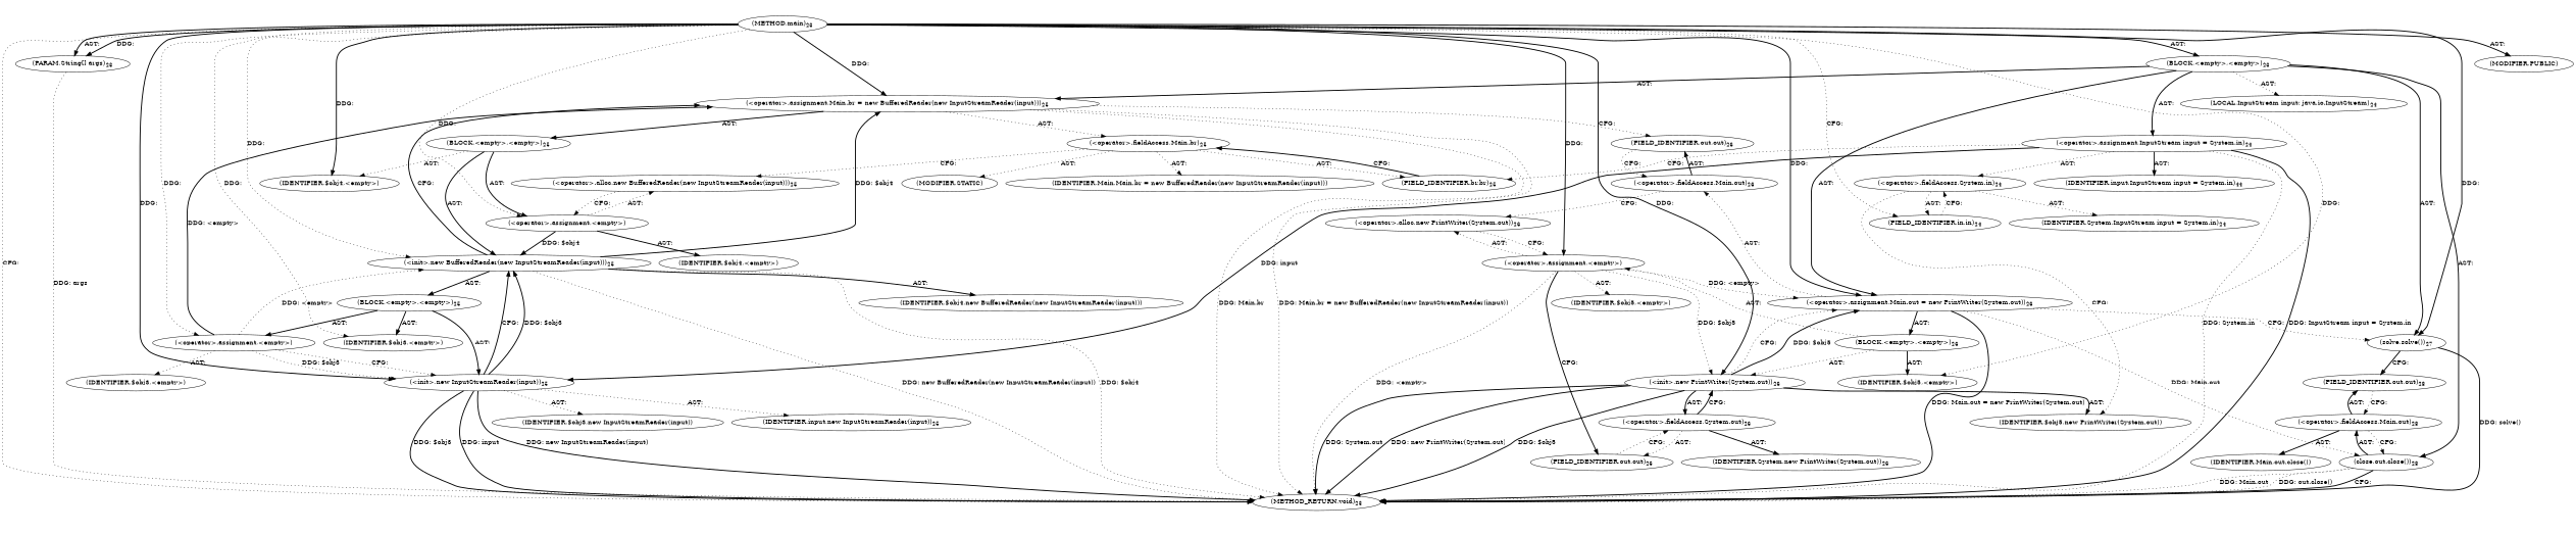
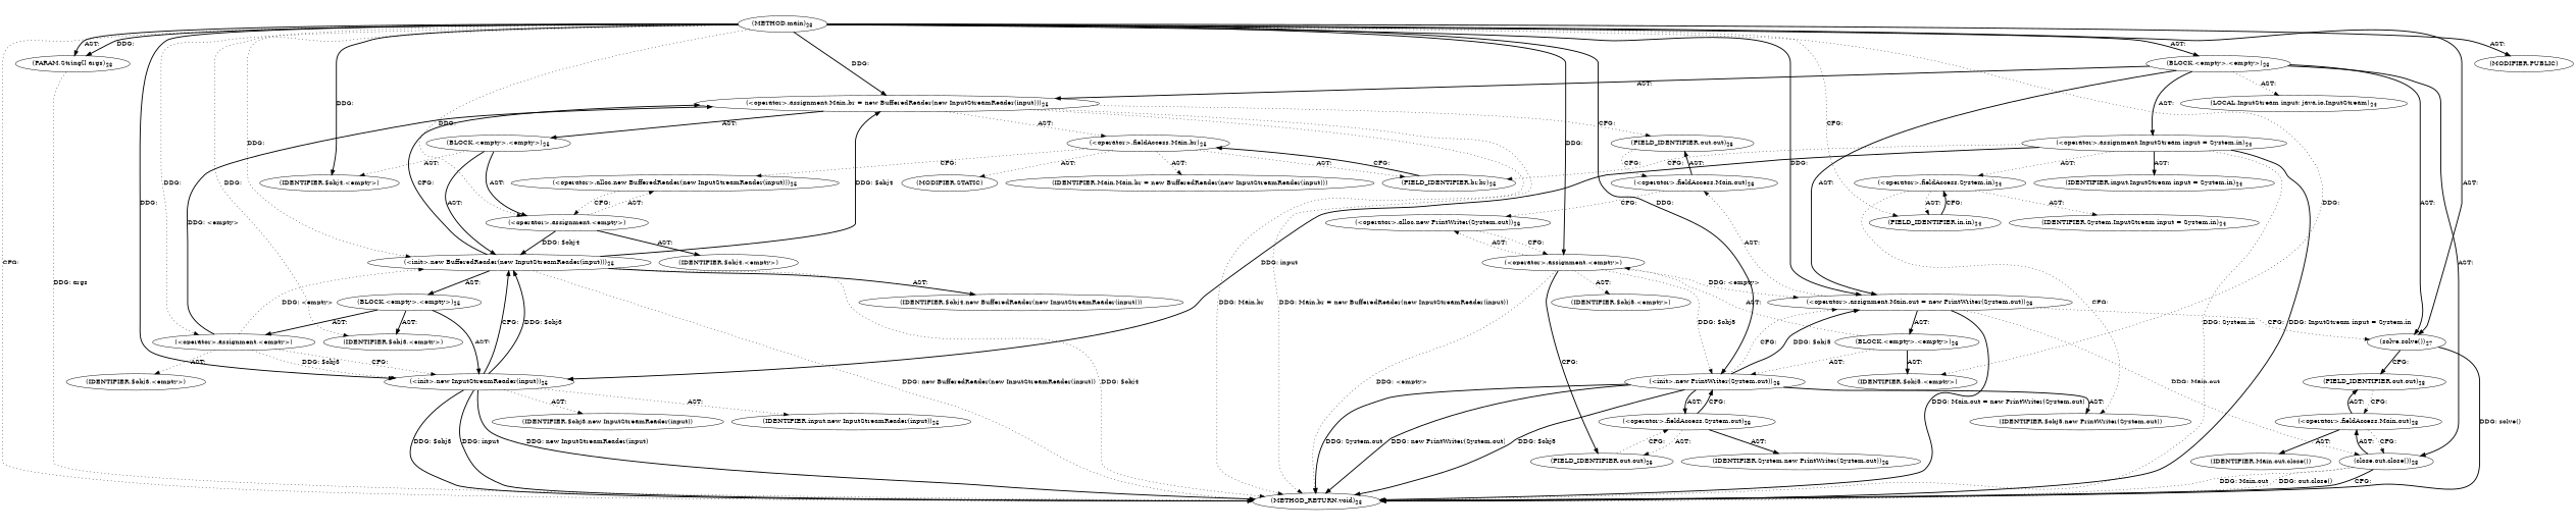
  digraph {
    edge [style=bold]
    n1 [label=<(METHOD,main)<SUB>23</SUB>>]
    n2 [label=<(PARAM,String[] args)<SUB>23</SUB>>]
    n3 [label=<(BLOCK,&lt;empty&gt;,&lt;empty&gt;)<SUB>23</SUB>>]
    n4 [label=<(FIELD_IDENTIFIER,in,in)<SUB>24</SUB>>]
    n5 [label=<(&lt;operator&gt;.assignment,Main.br = new BufferedReader(new InputStreamReader(input)))<SUB>25</SUB>>]
    n6 [label=<(&lt;operator&gt;.assignment,&lt;empty&gt;)>]
    n7 [label=<(&lt;init&gt;,new BufferedReader(new InputStreamReader(input)))<SUB>25</SUB>>]
    n8 [label=<(&lt;operator&gt;.assignment,&lt;empty&gt;)>]
    n9 [label=<(&lt;init&gt;,new InputStreamReader(input))<SUB>25</SUB>>]
    n10 [label=<(IDENTIFIER,$obj3,&lt;empty&gt;)>]
    n11 [label=<(IDENTIFIER,$obj4,&lt;empty&gt;)>]
    n12 [label=<(&lt;operator&gt;.assignment,Main.out = new PrintWriter(System.out))<SUB>26</SUB>>]
    n13 [label=<(&lt;operator&gt;.assignment,&lt;empty&gt;)>]
    n14 [label=<(&lt;init&gt;,new PrintWriter(System.out))<SUB>26</SUB>>]
    n15 [label=<(IDENTIFIER,$obj5,&lt;empty&gt;)>]
    n16 [label=<(solve,solve())<SUB>27</SUB>>]
    n17 [label=<(MODIFIER,PUBLIC)>]
    n18 [label=<(METHOD_RETURN,void)<SUB>23</SUB>>]
    n19 [label=<(LOCAL,InputStream input: java.io.InputStream)<SUB>24</SUB>>]
    n20 [label=<(&lt;operator&gt;.assignment,InputStream input = System.in)<SUB>24</SUB>>]
    n21 [label=<(close,out.close())<SUB>28</SUB>>]
    n22 [label=<(&lt;operator&gt;.fieldAccess,System.in)<SUB>24</SUB>>]
    n23 [label=<(&lt;operator&gt;.fieldAccess,Main.br)<SUB>25</SUB>>]
    n24 [label=<(BLOCK,&lt;empty&gt;,&lt;empty&gt;)<SUB>25</SUB>>]
    n25 [label=<(FIELD_IDENTIFIER,out,out)<SUB>26</SUB>>]
    n26 [label=<(&lt;operator&gt;.alloc,new BufferedReader(new InputStreamReader(input)))<SUB>25</SUB>>]
    n27 [label=<(IDENTIFIER,$obj4,&lt;empty&gt;)>]
    n28 [label=<(IDENTIFIER,$obj4,new BufferedReader(new InputStreamReader(input)))>]
    n29 [label=<(BLOCK,&lt;empty&gt;,&lt;empty&gt;)<SUB>25</SUB>>]
    n30 [label=<(IDENTIFIER,$obj3,&lt;empty&gt;)>]
    n31 [label=<(IDENTIFIER,$obj3,new InputStreamReader(input))>]
    n32 [label=<(IDENTIFIER,input,new InputStreamReader(input))<SUB>25</SUB>>]
    n33 [label=<(&lt;operator&gt;.fieldAccess,Main.out)<SUB>26</SUB>>]
    n34 [label=<(BLOCK,&lt;empty&gt;,&lt;empty&gt;)<SUB>26</SUB>>]
    n35 [label=<(&lt;operator&gt;.alloc,new PrintWriter(System.out))<SUB>26</SUB>>]
    n36 [label=<(IDENTIFIER,$obj5,&lt;empty&gt;)>]
    n37 [label=<(FIELD_IDENTIFIER,out,out)<SUB>26</SUB>>]
    n38 [label=<(IDENTIFIER,$obj5,new PrintWriter(System.out))>]
    n39 [label=<(&lt;operator&gt;.fieldAccess,System.out)<SUB>26</SUB>>]
    n40 [label=<(FIELD_IDENTIFIER,out,out)<SUB>28</SUB>>]
    n41 [label=<(MODIFIER,STATIC)>]
-   n42 [label=<(IDENTIFIER,input,InputStream input = System.in)<SUB>44</SUB>>]
+   n42 [label=<(IDENTIFIER,input,InputStream input = System.in)<SUB>24</SUB>>]
    n43 [label=<(FIELD_IDENTIFIER,br,br)<SUB>25</SUB>>]
    n44 [label=<(&lt;operator&gt;.fieldAccess,Main.out)<SUB>28</SUB>>]
    n45 [label=<(IDENTIFIER,System,InputStream input = System.in)<SUB>24</SUB>>]
    n46 [label=<(IDENTIFIER,Main,Main.br = new BufferedReader(new InputStreamReader(input)))>]
    n47 [label=<(IDENTIFIER,System,new PrintWriter(System.out))<SUB>26</SUB>>]
    n48 [label=<(IDENTIFIER,Main,out.close())>]
    n1 -> n2 [label="AST: "]
    n1 -> n2 [label="DDG: "]
    n1 -> n3 [label="AST: "]
    n1 -> n4 [label="CFG: " style=dotted]
    n1 -> n5 [label="DDG: "]
    n1 -> n6 [label="DDG: " style=dotted]
    n1 -> n7 [label="DDG: " style=dotted]
    n1 -> n8 [label="DDG: " style=dotted]
    n1 -> n9 [label="DDG: "]
    n1 -> n10 [label="DDG: " style=dotted]
    n1 -> n11 [label="DDG: "]
    n1 -> n12 [label="DDG: "]
    n1 -> n13 [label="DDG: "]
    n1 -> n14 [label="DDG: "]
    n1 -> n15 [label="DDG: " style=dotted]
-   n1 -> n16 [label="DDG: "]
+   n1 -> n16 [label="AST: "]
    n1 -> n17 [label="AST: "]
    n1 -> n18 [label="CFG: " style=dotted]
    n2 -> n18 [label="DDG: args" style=dotted]
    n3 -> n5 [label="AST: "]
    n3 -> n12 [label="AST: "]
    n3 -> n16 [label="AST: "]
    n3 -> n19 [label="AST: " style=dotted]
    n3 -> n20 [label="AST: "]
    n3 -> n21 [label="AST: "]
-   n4 -> n22 [label="CFG: " style=dotted]
+   n4 -> n22 [label="CFG: "]
    n5 -> n18 [label="DDG: Main.br" style=dotted]
    n5 -> n18 [label="DDG: Main.br = new BufferedReader(new InputStreamReader(input))" style=dotted]
    n5 -> n23 [label="AST: " style=dotted]
    n5 -> n24 [label="AST: "]
    n5 -> n25 [label="CFG: " style=dotted]
    n6 -> n7 [label="DDG: $obj4"]
    n6 -> n26 [label="AST: " style=dotted]
    n6 -> n27 [label="AST: "]
    n7 -> n5 [label="CFG: "]
    n7 -> n5 [label="DDG: $obj4"]
    n7 -> n18 [label="DDG: $obj4" style=dotted]
    n7 -> n18 [label="DDG: new BufferedReader(new InputStreamReader(input))" style=dotted]
    n7 -> n28 [label="AST: "]
    n7 -> n29 [label="AST: "]
    n8 -> n5 [label="DDG: &lt;empty&gt;"]
    n8 -> n7 [label="DDG: &lt;empty&gt;" style=dotted]
    n8 -> n9 [label="CFG: " style=dotted]
    n8 -> n9 [label="DDG: $obj3" style=dotted]
    n8 -> n30 [label="AST: " style=dotted]
    n9 -> n7 [label="CFG: "]
    n9 -> n7 [label="DDG: $obj3"]
    n9 -> n18 [label="DDG: $obj3"]
    n9 -> n18 [label="DDG: input"]
    n9 -> n18 [label="DDG: new InputStreamReader(input)"]
    n9 -> n31 [label="AST: " style=dotted]
    n9 -> n32 [label="AST: " style=dotted]
    n12 -> n16 [label="CFG: " style=dotted]
    n12 -> n18 [label="DDG: Main.out = new PrintWriter(System.out)"]
    n12 -> n21 [label="DDG: Main.out" style=dotted]
    n12 -> n33 [label="AST: " style=dotted]
    n12 -> n34 [label="AST: "]
    n13 -> n12 [label="DDG: &lt;empty&gt;" style=dotted]
    n13 -> n14 [label="DDG: $obj5" style=dotted]
    n13 -> n18 [label="DDG: &lt;empty&gt;" style=dotted]
    n13 -> n35 [label="AST: " style=dotted]
    n13 -> n36 [label="AST: " style=dotted]
    n13 -> n37 [label="CFG: "]
    n14 -> n12 [label="CFG: " style=dotted]
    n14 -> n12 [label="DDG: $obj5"]
    n14 -> n18 [label="DDG: $obj5"]
    n14 -> n18 [label="DDG: System.out"]
    n14 -> n18 [label="DDG: new PrintWriter(System.out)"]
    n14 -> n38 [label="AST: "]
    n14 -> n39 [label="AST: "]
    n16 -> n18 [label="DDG: solve()"]
    n16 -> n40 [label="CFG: "]
    n20 -> n9 [label="DDG: input"]
    n20 -> n18 [label="DDG: System.in" style=dotted]
    n20 -> n18 [label="DDG: InputStream input = System.in"]
    n20 -> n22 [label="AST: " style=dotted]
    n20 -> n42 [label="AST: "]
    n20 -> n43 [label="CFG: " style=dotted]
    n21 -> n18 [label="CFG: "]
    n21 -> n18 [label="DDG: Main.out" style=dotted]
    n21 -> n18 [label="DDG: out.close()" style=dotted]
    n21 -> n44 [label="AST: "]
    n22 -> n4 [label="AST: " style=dotted]
    n22 -> n38 [label="CFG: " style=dotted]
    n22 -> n45 [label="AST: " style=dotted]
    n23 -> n26 [label="CFG: " style=dotted]
    n23 -> n41 [label="AST: " style=dotted]
    n23 -> n43 [label="AST: " style=dotted]
    n23 -> n46 [label="AST: " style=dotted]
    n24 -> n6 [label="AST: "]
    n24 -> n7 [label="AST: "]
    n24 -> n11 [label="AST: " style=dotted]
    n25 -> n33 [label="CFG: " style=dotted]
    n26 -> n6 [label="CFG: " style=dotted]
    n29 -> n8 [label="AST: "]
    n29 -> n9 [label="AST: "]
    n29 -> n10 [label="AST: "]
    n33 -> n25 [label="AST: "]
    n33 -> n35 [label="CFG: " style=dotted]
    n34 -> n13 [label="AST: " style=dotted]
    n34 -> n14 [label="AST: " style=dotted]
    n34 -> n15 [label="AST: "]
    n35 -> n13 [label="CFG: " style=dotted]
    n37 -> n39 [label="CFG: " style=dotted]
    n39 -> n14 [label="CFG: "]
    n39 -> n37 [label="AST: " style=dotted]
    n39 -> n47 [label="AST: "]
    n40 -> n44 [label="CFG: " style=dotted]
    n43 -> n23 [label="CFG: "]
    n44 -> n21 [label="CFG: " style=dotted]
    n44 -> n40 [label="AST: "]
    n44 -> n48 [label="AST: "]
  }
